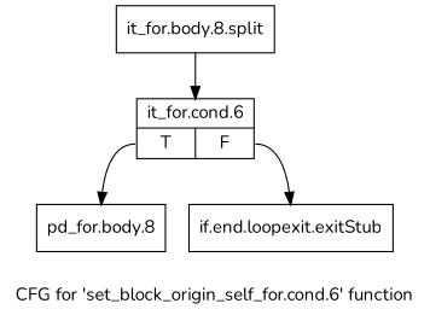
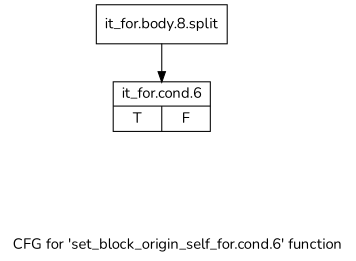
  digraph {
    fontname=Nunito
    label="CFG for 'set_block_origin_self_for.cond.6' function"
    node [fontname=Nunito shape=record]
    edge [fontname=Nunito]
    n1 [label="{it_for.cond.6|{<s0>T|<s1>F}}"]
-   n2 [label="{if.end.loopexit.exitStub}"]
-   n3 [label="{pd_for.body.8}"]
    n4 [label="{it_for.body.8.split}"]
-   n1 -> n2 [tailport=s1]
-   n1 -> n3 [tailport=s0]
    n4 -> n1
  }
